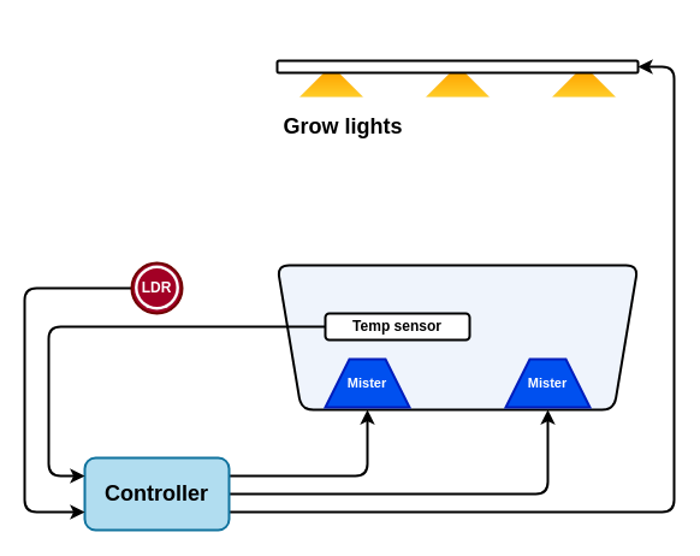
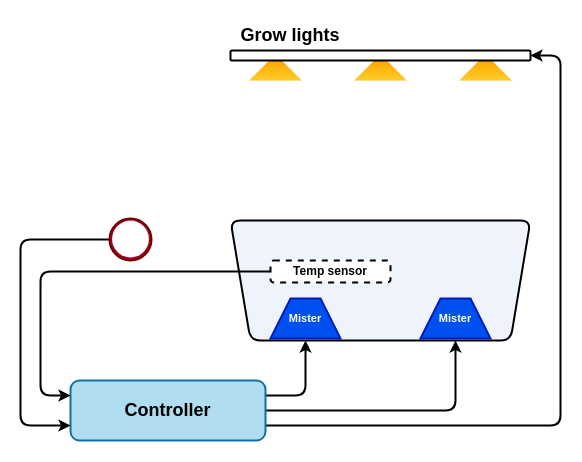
  <mxCell id="0" />
  <mxCell id="1" parent="0" />
  <mxCell id="2" value="" style="shape=trapezoid;perimeter=trapezoidPerimeter;whiteSpace=wrap;html=1;fixedSize=1;rotation=-180;rounded=1;fillColor=#EFF4FC;strokeColor=#000000;strokeWidth=2;" vertex="1" parent="1"><mxGeometry x="230" y="220" width="300" height="120" as="geometry" /></mxCell>
  <mxCell id="3" value="&lt;h5&gt;&lt;font style=&quot;font-size: 11px;&quot;&gt;Mister&lt;/font&gt;&lt;/h5&gt;" style="shape=trapezoid;perimeter=trapezoidPerimeter;whiteSpace=wrap;html=1;fixedSize=1;strokeWidth=2;fillColor=#0050ef;fontColor=#ffffff;strokeColor=#001DBC;" vertex="1" parent="1"><mxGeometry x="270" y="298" width="70" height="40" as="geometry" /></mxCell>
  <mxCell id="4" value="&lt;h5&gt;&lt;font style=&quot;font-size: 11px;&quot;&gt;Mister&lt;/font&gt;&lt;/h5&gt;" style="shape=trapezoid;perimeter=trapezoidPerimeter;whiteSpace=wrap;html=1;fixedSize=1;fillColor=#0050ef;fontColor=#ffffff;strokeColor=#001DBC;strokeWidth=2;" vertex="1" parent="1"><mxGeometry x="420" y="298" width="70" height="40" as="geometry" /></mxCell>
  <mxCell id="5" value="" style="shape=image;html=1;verticalAlign=top;verticalLabelPosition=bottom;labelBackgroundColor=#ffffff;imageAspect=0;aspect=fixed;image=https://cdn1.iconfinder.com/data/icons/icons-for-a-site-1/64/advantage_eco_friendly-128.png;clipPath=inset(0% 1.56% 23.44% 1.56%);" vertex="1" parent="1"><mxGeometry x="240" y="164.68" width="70" height="55.323" as="geometry" /></mxCell>
  <mxCell id="6" value="" style="shape=image;html=1;verticalAlign=top;verticalLabelPosition=bottom;labelBackgroundColor=#ffffff;imageAspect=0;aspect=fixed;image=https://cdn1.iconfinder.com/data/icons/icons-for-a-site-1/64/advantage_eco_friendly-128.png;clipPath=inset(0% 1.56% 23.44% 1.56%);" vertex="1" parent="1"><mxGeometry x="345" y="164.68" width="70" height="55.323" as="geometry" /></mxCell>
  <mxCell id="7" value="" style="shape=image;html=1;verticalAlign=top;verticalLabelPosition=bottom;labelBackgroundColor=#ffffff;imageAspect=0;aspect=fixed;image=https://cdn1.iconfinder.com/data/icons/icons-for-a-site-1/64/advantage_eco_friendly-128.png;clipPath=inset(0% 1.56% 23.44% 1.56%);" vertex="1" parent="1"><mxGeometry x="450" y="164.68" width="70" height="55.323" as="geometry" /></mxCell>
  <mxCell id="8" value="" style="shape=trapezoid;perimeter=trapezoidPerimeter;whiteSpace=wrap;html=1;fixedSize=1;fillColor=#ffcd28;strokeColor=#d79b00;gradientColor=#ffa500;gradientDirection=north;strokeWidth=0;" vertex="1" parent="1"><mxGeometry x="248.75" y="60" width="52.5" height="20" as="geometry" /></mxCell>
  <mxCell id="9" value="" style="shape=trapezoid;perimeter=trapezoidPerimeter;whiteSpace=wrap;html=1;fixedSize=1;fillColor=#ffcd28;strokeColor=#d79b00;gradientColor=#ffa500;gradientDirection=north;strokeWidth=0;" vertex="1" parent="1"><mxGeometry x="353.75" y="60" width="52.5" height="20" as="geometry" /></mxCell>
  <mxCell id="10" value="" style="shape=trapezoid;perimeter=trapezoidPerimeter;whiteSpace=wrap;html=1;fixedSize=1;fillColor=#ffcd28;strokeColor=#d79b00;gradientColor=#ffa500;gradientDirection=north;strokeWidth=0;" vertex="1" parent="1"><mxGeometry x="458.75" y="60" width="52.5" height="20" as="geometry" /></mxCell>
  <mxCell id="11" value="" style="rounded=1;whiteSpace=wrap;html=1;strokeWidth=2;" vertex="1" parent="1"><mxGeometry x="230" y="50" width="300" height="10" as="geometry" /></mxCell>
- <mxCell id="12" value="&lt;h2&gt;Grow lights&lt;/h2&gt;" style="text;html=1;strokeColor=none;fillColor=none;align=center;verticalAlign=middle;whiteSpace=wrap;rounded=0;strokeWidth=2;" vertex="1" parent="1"><mxGeometry x="225" y="90" width="120" height="30" as="geometry" /></mxCell>
+ <mxCell id="12" value="&lt;h2&gt;Grow lights&lt;/h2&gt;" style="text;html=1;strokeColor=none;fillColor=none;align=center;verticalAlign=middle;whiteSpace=wrap;rounded=0;strokeWidth=2;" vertex="1" parent="1"><mxGeometry x="230" y="20" width="120" height="30" as="geometry" /></mxCell>
  <mxCell id="13" style="edgeStyle=orthogonalEdgeStyle;rounded=1;orthogonalLoop=1;jettySize=auto;html=1;exitX=1;exitY=0.25;exitDx=0;exitDy=0;entryX=0.75;entryY=0;entryDx=0;entryDy=0;strokeWidth=2;" edge="1" parent="1" source="16" target="2"><mxGeometry relative="1" as="geometry" /></mxCell>
  <mxCell id="14" style="edgeStyle=orthogonalEdgeStyle;rounded=1;orthogonalLoop=1;jettySize=auto;html=1;exitX=1;exitY=0.5;exitDx=0;exitDy=0;entryX=0.25;entryY=0;entryDx=0;entryDy=0;strokeWidth=2;" edge="1" parent="1" source="16" target="2"><mxGeometry relative="1" as="geometry" /></mxCell>
  <mxCell id="15" style="edgeStyle=orthogonalEdgeStyle;rounded=1;orthogonalLoop=1;jettySize=auto;html=1;exitX=1;exitY=0.75;exitDx=0;exitDy=0;entryX=1;entryY=0.5;entryDx=0;entryDy=0;strokeWidth=2;" edge="1" parent="1" source="16" target="11"><mxGeometry relative="1" as="geometry"><Array as="points"><mxPoint x="560" y="425" /><mxPoint x="560" y="55" /></Array></mxGeometry></mxCell>
- <mxCell id="16" value="&lt;h2&gt;Controller&lt;/h2&gt;" style="rounded=1;whiteSpace=wrap;html=1;fillColor=#b1ddf0;strokeColor=#10739e;strokeWidth=2;" vertex="1" parent="1"><mxGeometry x="70" y="380" width="120" height="60" as="geometry" /></mxCell>
+ <mxCell id="16" value="&lt;h2&gt;Controller&lt;/h2&gt;" style="rounded=1;whiteSpace=wrap;html=1;fillColor=#b1ddf0;strokeColor=#10739e;strokeWidth=2;" vertex="1" parent="1"><mxGeometry x="70" y="380" width="195" height="60" as="geometry" /></mxCell>
  <mxCell id="17" style="edgeStyle=orthogonalEdgeStyle;rounded=1;orthogonalLoop=1;jettySize=auto;html=1;entryX=0;entryY=0.25;entryDx=0;entryDy=0;strokeWidth=2;" edge="1" parent="1" source="18" target="16"><mxGeometry relative="1" as="geometry"><Array as="points"><mxPoint x="40" y="271" /><mxPoint x="40" y="395" /></Array></mxGeometry></mxCell>
- <mxCell id="18" value="&lt;h4&gt;Temp sensor&lt;/h4&gt;" style="rounded=1;whiteSpace=wrap;html=1;strokeWidth=2;" vertex="1" parent="1"><mxGeometry x="270" y="260" width="120" height="22" as="geometry" /></mxCell>
+ <mxCell id="18" value="&lt;h4&gt;Temp sensor&lt;/h4&gt;" style="rounded=1;whiteSpace=wrap;html=1;strokeWidth=2;dashed=1;" vertex="1" parent="1"><mxGeometry x="270" y="260" width="120" height="22" as="geometry" /></mxCell>
  <mxCell id="19" style="edgeStyle=orthogonalEdgeStyle;rounded=1;orthogonalLoop=1;jettySize=auto;html=1;entryX=0;entryY=0.75;entryDx=0;entryDy=0;strokeWidth=2;" edge="1" parent="1" source="20" target="16"><mxGeometry relative="1" as="geometry"><Array as="points"><mxPoint x="20" y="239" /><mxPoint x="20" y="425" /></Array></mxGeometry></mxCell>
  <mxCell id="20" value="" style="ellipse;whiteSpace=wrap;html=1;aspect=fixed;fillColor=#a20025;fontColor=#ffffff;strokeColor=#6F0000;strokeWidth=2;" vertex="1" parent="1"><mxGeometry x="109" y="218" width="42" height="42" as="geometry" /></mxCell>
  <mxCell id="21" value="" style="ellipse;whiteSpace=wrap;html=1;aspect=fixed;strokeWidth=0;" vertex="1" parent="1"><mxGeometry x="111.5" y="220" width="37" height="37" as="geometry" /></mxCell>
- <mxCell id="22" value="&lt;h4&gt;LDR&lt;/h4&gt;" style="ellipse;whiteSpace=wrap;html=1;aspect=fixed;fillColor=#a20025;fontColor=#ffffff;strokeColor=none;strokeWidth=2;" vertex="1" parent="1"><mxGeometry x="114" y="222.5" width="32" height="32" as="geometry" /></mxCell>
